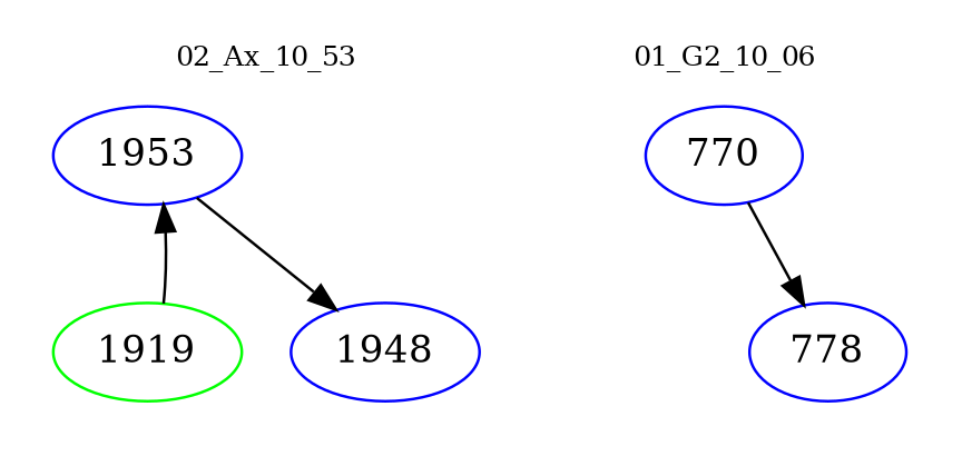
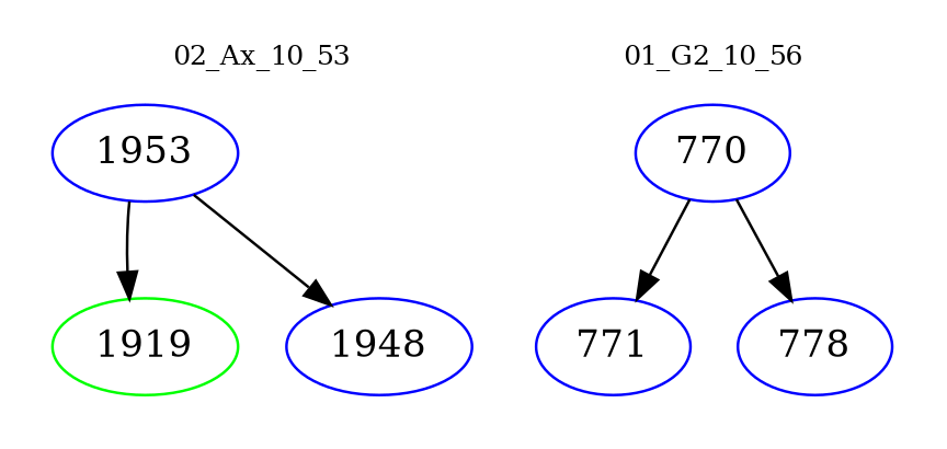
  digraph {
    node [color=blue]
    edge [color=black]
    n1 [label=1953]
    n2 [color=green label=1919]
    n3 [label=1948]
    n4 [label=770]
+   n5 [label=771]
    n6 [label=778]
    subgraph cluster_1 {
      color=white
      fontsize=10
      label="02_Ax_10_53"
      n1
      n2
      n3
    }
    subgraph cluster_2 {
      color=white
      fontsize=10
-     label="01_G2_10_06"
+     label="01_G2_10_56"
      n4
+     n5
      n6
    }
-   n2 -> n1
+   n1 -> n2
    n1 -> n3
+   n4 -> n5
    n4 -> n6
  }
